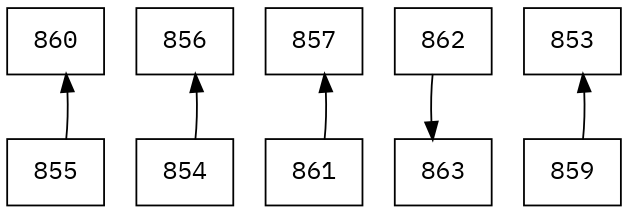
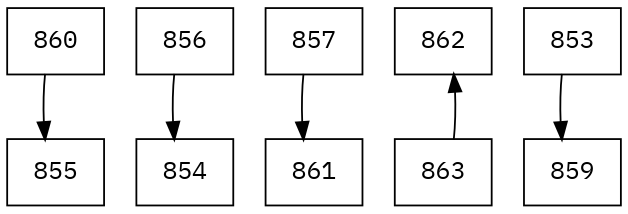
  digraph {
    fontname="IBM Plex Mono"
    node [fontname="IBM Plex Mono" shape=record]
    edge [fontname="IBM Plex Mono"]
    n1 [label="{860}"]
    n2 [label="{855}"]
    n3 [label="{856}"]
    n4 [label="{854}"]
    n5 [label="{857}"]
    n6 [label="{861}"]
    n7 [label="{862}"]
    n8 [label="{863}"]
    n9 [label="{853}"]
    n10 [label="{859}"]
-   n2 -> n1
-   n4 -> n3
-   n6 -> n5
-   n7 -> n8
-   n10 -> n9
+   n1 -> n2
+   n3 -> n4
+   n5 -> n6
+   n8 -> n7
+   n9 -> n10
  }
